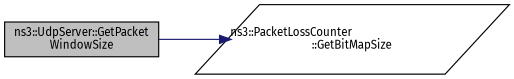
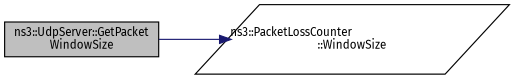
  digraph {
    rankdir=LR
    fontname="Fira Sans"
    node [color=black fontname="Fira Sans" fontsize=10 style=filled]
    n1 [fillcolor=grey75 fontcolor=black height=0.2 label="ns3::UdpServer::GetPacket\lWindowSize" shape=box width=0.4]
-   n2 [fillcolor=white height=0.2 label="ns3::PacketLossCounter\l::GetBitMapSize" shape=parallelogram width=0.4]
+   n2 [fillcolor=white height=0.2 label="ns3::PacketLossCounter\l::WindowSize" shape=parallelogram width=0.4]
    n1 -> n2 [color=midnightblue fontname="Fira Sans" fontsize=10 labelfontname=Helvetica labelfontsize=10 style=solid]
  }
